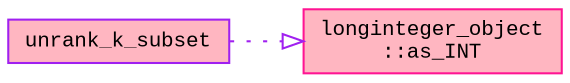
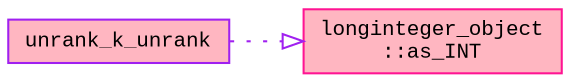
  digraph {
    rankdir=LR
    fontname="Liberation Mono"
    node [fillcolor=lightpink fontname="Liberation Mono" fontsize=10 shape=record style=filled]
-   n1 [color=purple fontcolor=black height=0.2 label=unrank_k_subset width=0.4]
+   n1 [color=purple fontcolor=black height=0.2 label=unrank_k_unrank width=0.4]
    n2 [color=deeppink height=0.2 label="longinteger_object\l::as_INT" width=0.4]
    n1 -> n2 [color=purple fontname="Liberation Mono" fontsize=10 labelfontname=Helvetica labelfontsize=10 style=dotted arrowhead=onormal]
  }
